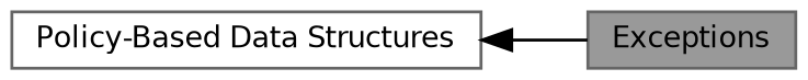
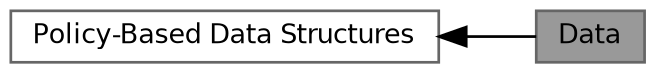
  digraph {
    rankdir=LR
    node [fontname=Helvetica fontsize=10 shape=box style=filled]
-   n1 [color=gray40 fillcolor=grey60 fontcolor=black height=0.2 label=Exceptions width=0.4]
+   n1 [color=gray40 fillcolor=grey60 fontcolor=black height=0.2 label=Data width=0.4]
    n2 [color=grey40 fillcolor=white height=0.2 label="Policy-Based Data Structures" width=0.4]
    n2 -> n1 [dir=back fontname=Helvetica fontsize=10 labelfontname=Helvetica labelfontsize=10 shape=plaintext style=solid]
  }
